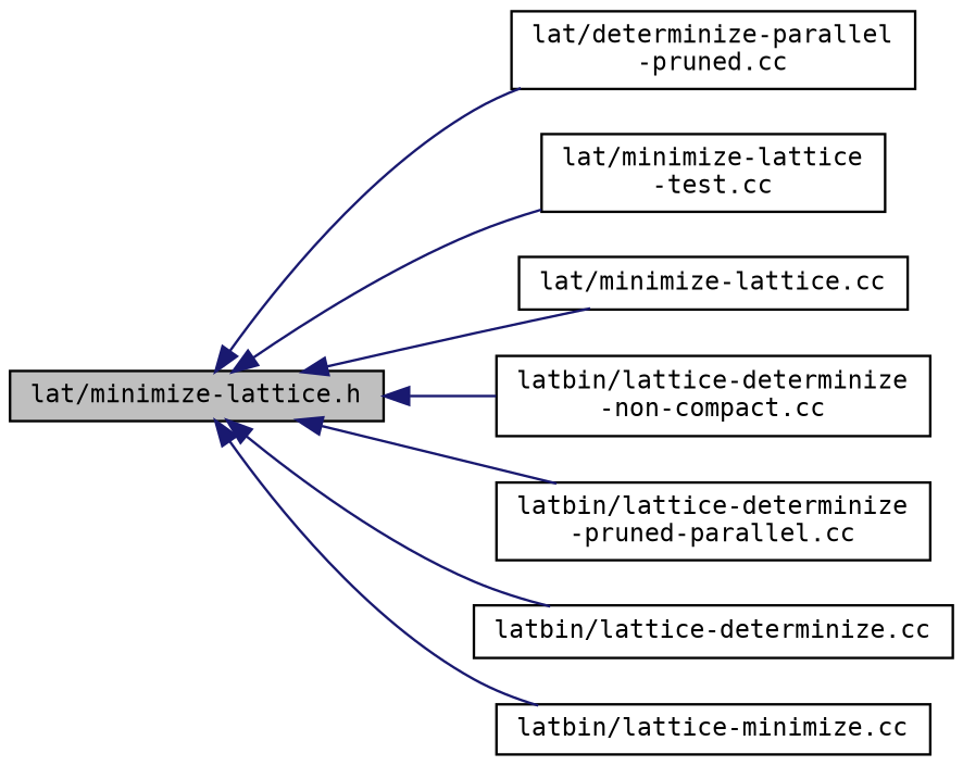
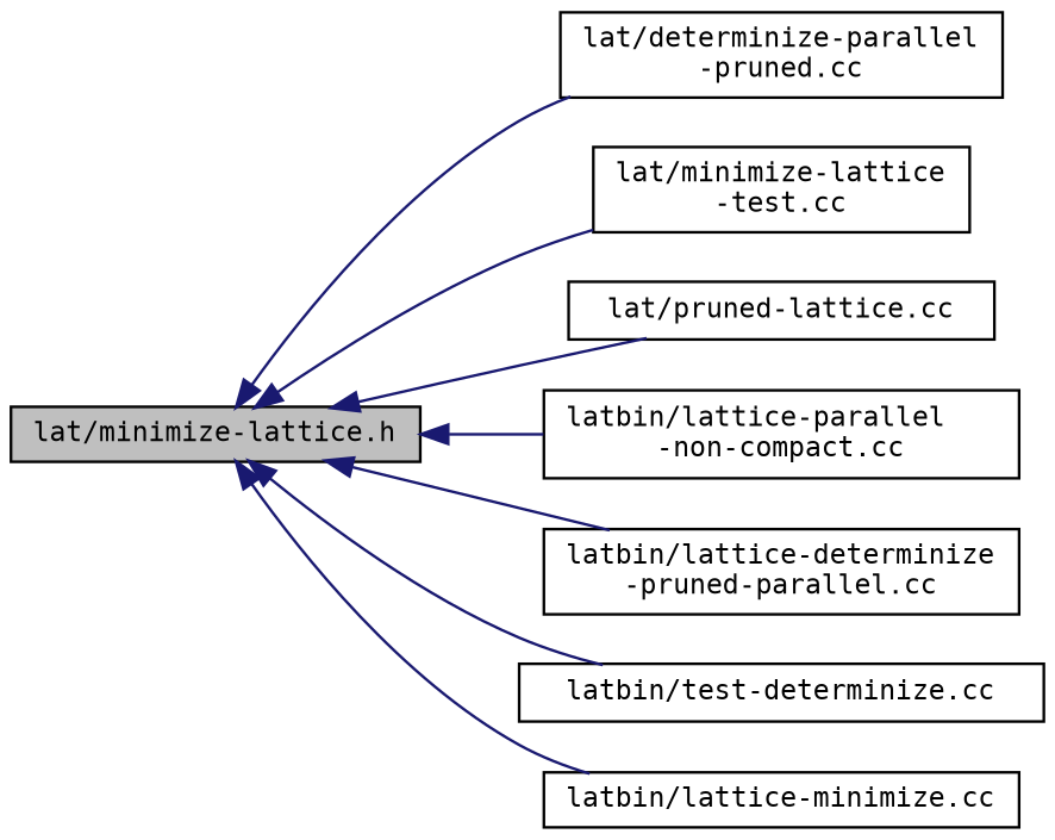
  digraph {
    fontname="DejaVu Sans Mono"
    rankdir=LR
    node [color=black fillcolor=white fontname="DejaVu Sans Mono" fontsize=10 shape=record style=filled]
    edge [color=midnightblue dir=back fontname="DejaVu Sans Mono" fontsize=10 labelfontname=Helvetica labelfontsize=10 style=solid]
    n1 [fillcolor=grey75 fontcolor=black height=0.2 label="lat/minimize-lattice.h" width=0.4]
    n2 [height=0.2 label="lat/determinize-parallel\l-pruned.cc" width=0.4]
    n3 [height=0.2 label="lat/minimize-lattice\l-test.cc" width=0.4]
-   n4 [height=0.2 label="lat/minimize-lattice.cc" width=0.4]
-   n5 [height=0.2 label="latbin/lattice-determinize\l-non-compact.cc" width=0.4]
+   n4 [height=0.2 label="lat/pruned-lattice.cc" width=0.4]
+   n5 [height=0.2 label="latbin/lattice-parallel\l-non-compact.cc" width=0.4]
    n6 [height=0.2 label="latbin/lattice-determinize\l-pruned-parallel.cc" width=0.4]
-   n7 [height=0.2 label="latbin/lattice-determinize.cc" width=0.4]
+   n7 [height=0.2 label="latbin/test-determinize.cc" width=0.4]
    n8 [height=0.2 label="latbin/lattice-minimize.cc" width=0.4]
    n1 -> n2
    n1 -> n3
    n1 -> n4
    n1 -> n5
    n1 -> n6
    n1 -> n7
    n1 -> n8
  }
